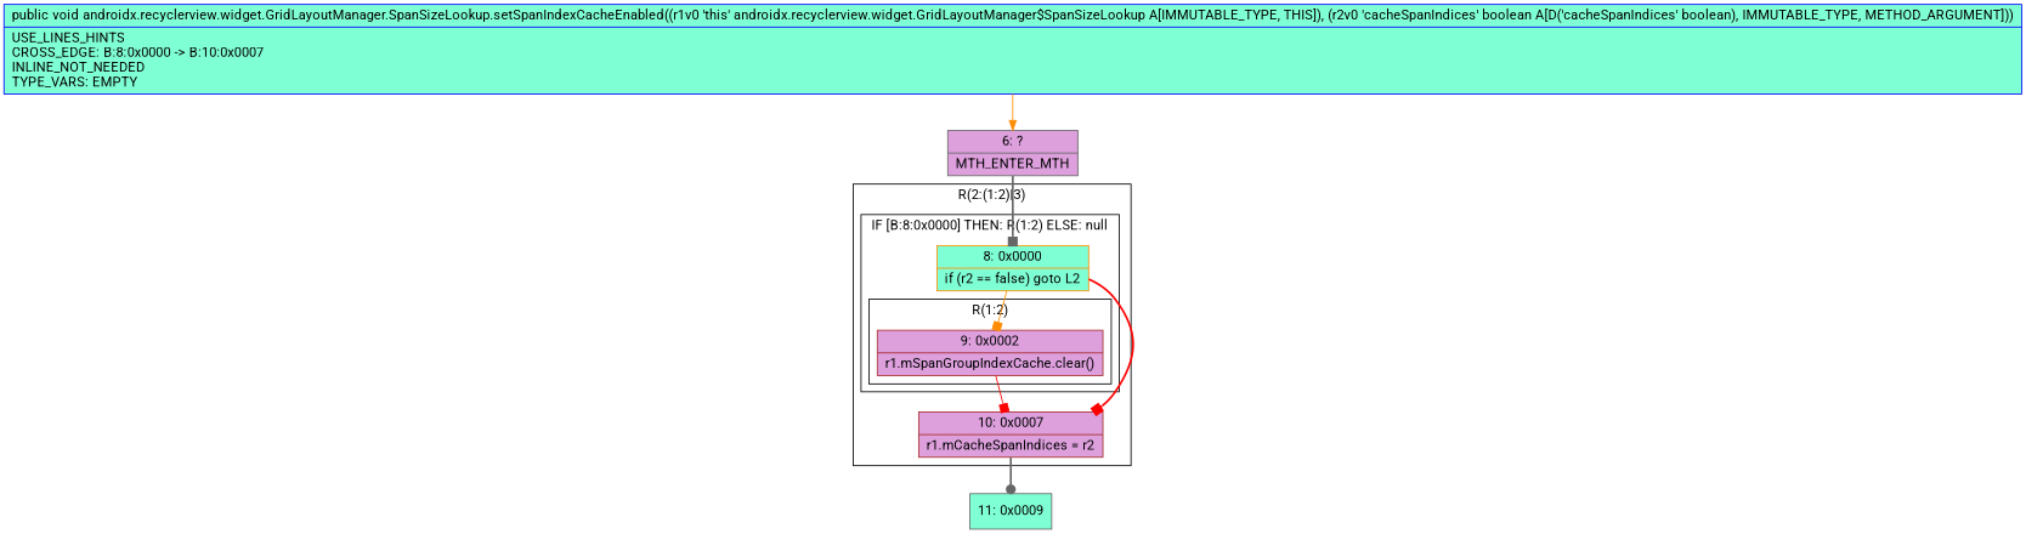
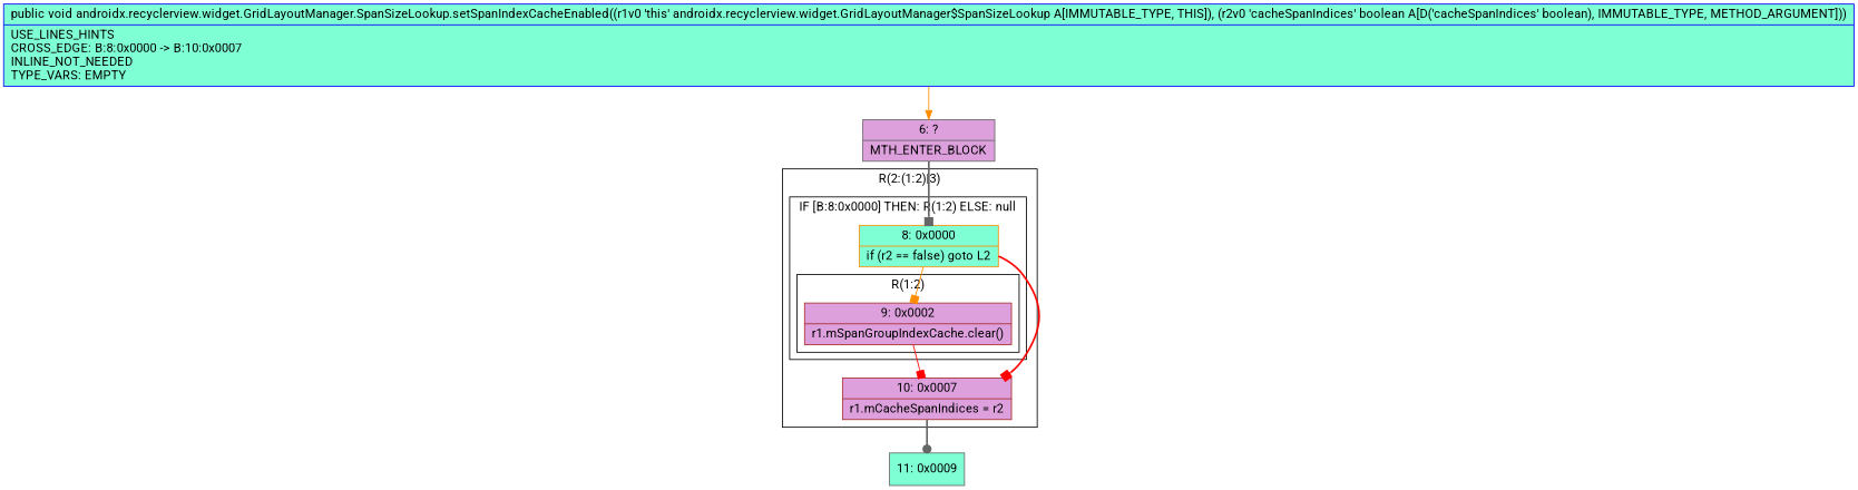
  digraph {
    fontname=Roboto
    node [color=brown fillcolor=plum fontname=Roboto shape=record style=filled]
    edge [arrowhead=box color=red fontname=Roboto style=solid]
    n1 [label="{9\:\ 0x0002|r1.mSpanGroupIndexCache.clear()\l}"]
    n2 [color=darkorange fillcolor=aquamarine label="{8\:\ 0x0000|if (r2 == false) goto L2\l}"]
    n3 [label="{10\:\ 0x0007|r1.mCacheSpanIndices = r2\l}"]
    n4 [color=gray40 fillcolor=aquamarine label="{11\:\ 0x0009}"]
-   n5 [color=gray40 label="{6\:\ ?|MTH_ENTER_MTH\l}"]
+   n5 [color=gray40 label="{6\:\ ?|MTH_ENTER_BLOCK\l}"]
    n6 [color=blue fillcolor=aquamarine label="{public void androidx.recyclerview.widget.GridLayoutManager.SpanSizeLookup.setSpanIndexCacheEnabled((r1v0 'this' androidx.recyclerview.widget.GridLayoutManager$SpanSizeLookup A[IMMUTABLE_TYPE, THIS]), (r2v0 'cacheSpanIndices' boolean A[D('cacheSpanIndices' boolean), IMMUTABLE_TYPE, METHOD_ARGUMENT]))  | USE_LINES_HINTS\lCROSS_EDGE: B:8:0x0000 \-\> B:10:0x0007\lINLINE_NOT_NEEDED\lTYPE_VARS: EMPTY\l}"]
    subgraph cluster_1 {
      label="R(2:(1:2)|3)"
      n3
      subgraph cluster_2 {
        label="IF [B:8:0x0000] THEN: R(1:2) ELSE: null"
        n2
        subgraph cluster_3 {
          label="R(1:2)"
          n1
        }
      }
    }
    n1 -> n3
    n2 -> n1 [color=darkorange]
    n2 -> n3 [style=bold]
    n3 -> n4 [arrowhead=dot color=gray40 style=bold]
    n5 -> n2 [color=gray40 style=bold]
    n6 -> n5 [arrowhead=normal color=darkorange]
  }
